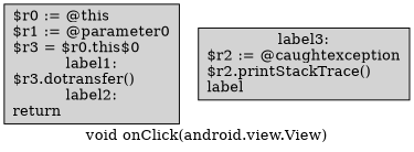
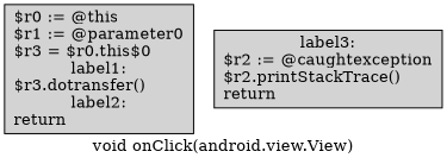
  digraph {
    label="void onClick(android.view.View)"
    node [fillcolor=lightgray shape=box style=filled]
    n1 [label="$r0 := @this\l$r1 := @parameter0\l$r3 = $r0.this$0\llabel1:\n$r3.dotransfer()\llabel2:\nreturn\l"]
-   n2 [label="label3:\n$r2 := @caughtexception\l$r2.printStackTrace()\llabel\l"]
+   n2 [label="label3:\n$r2 := @caughtexception\l$r2.printStackTrace()\lreturn\l"]
  }
